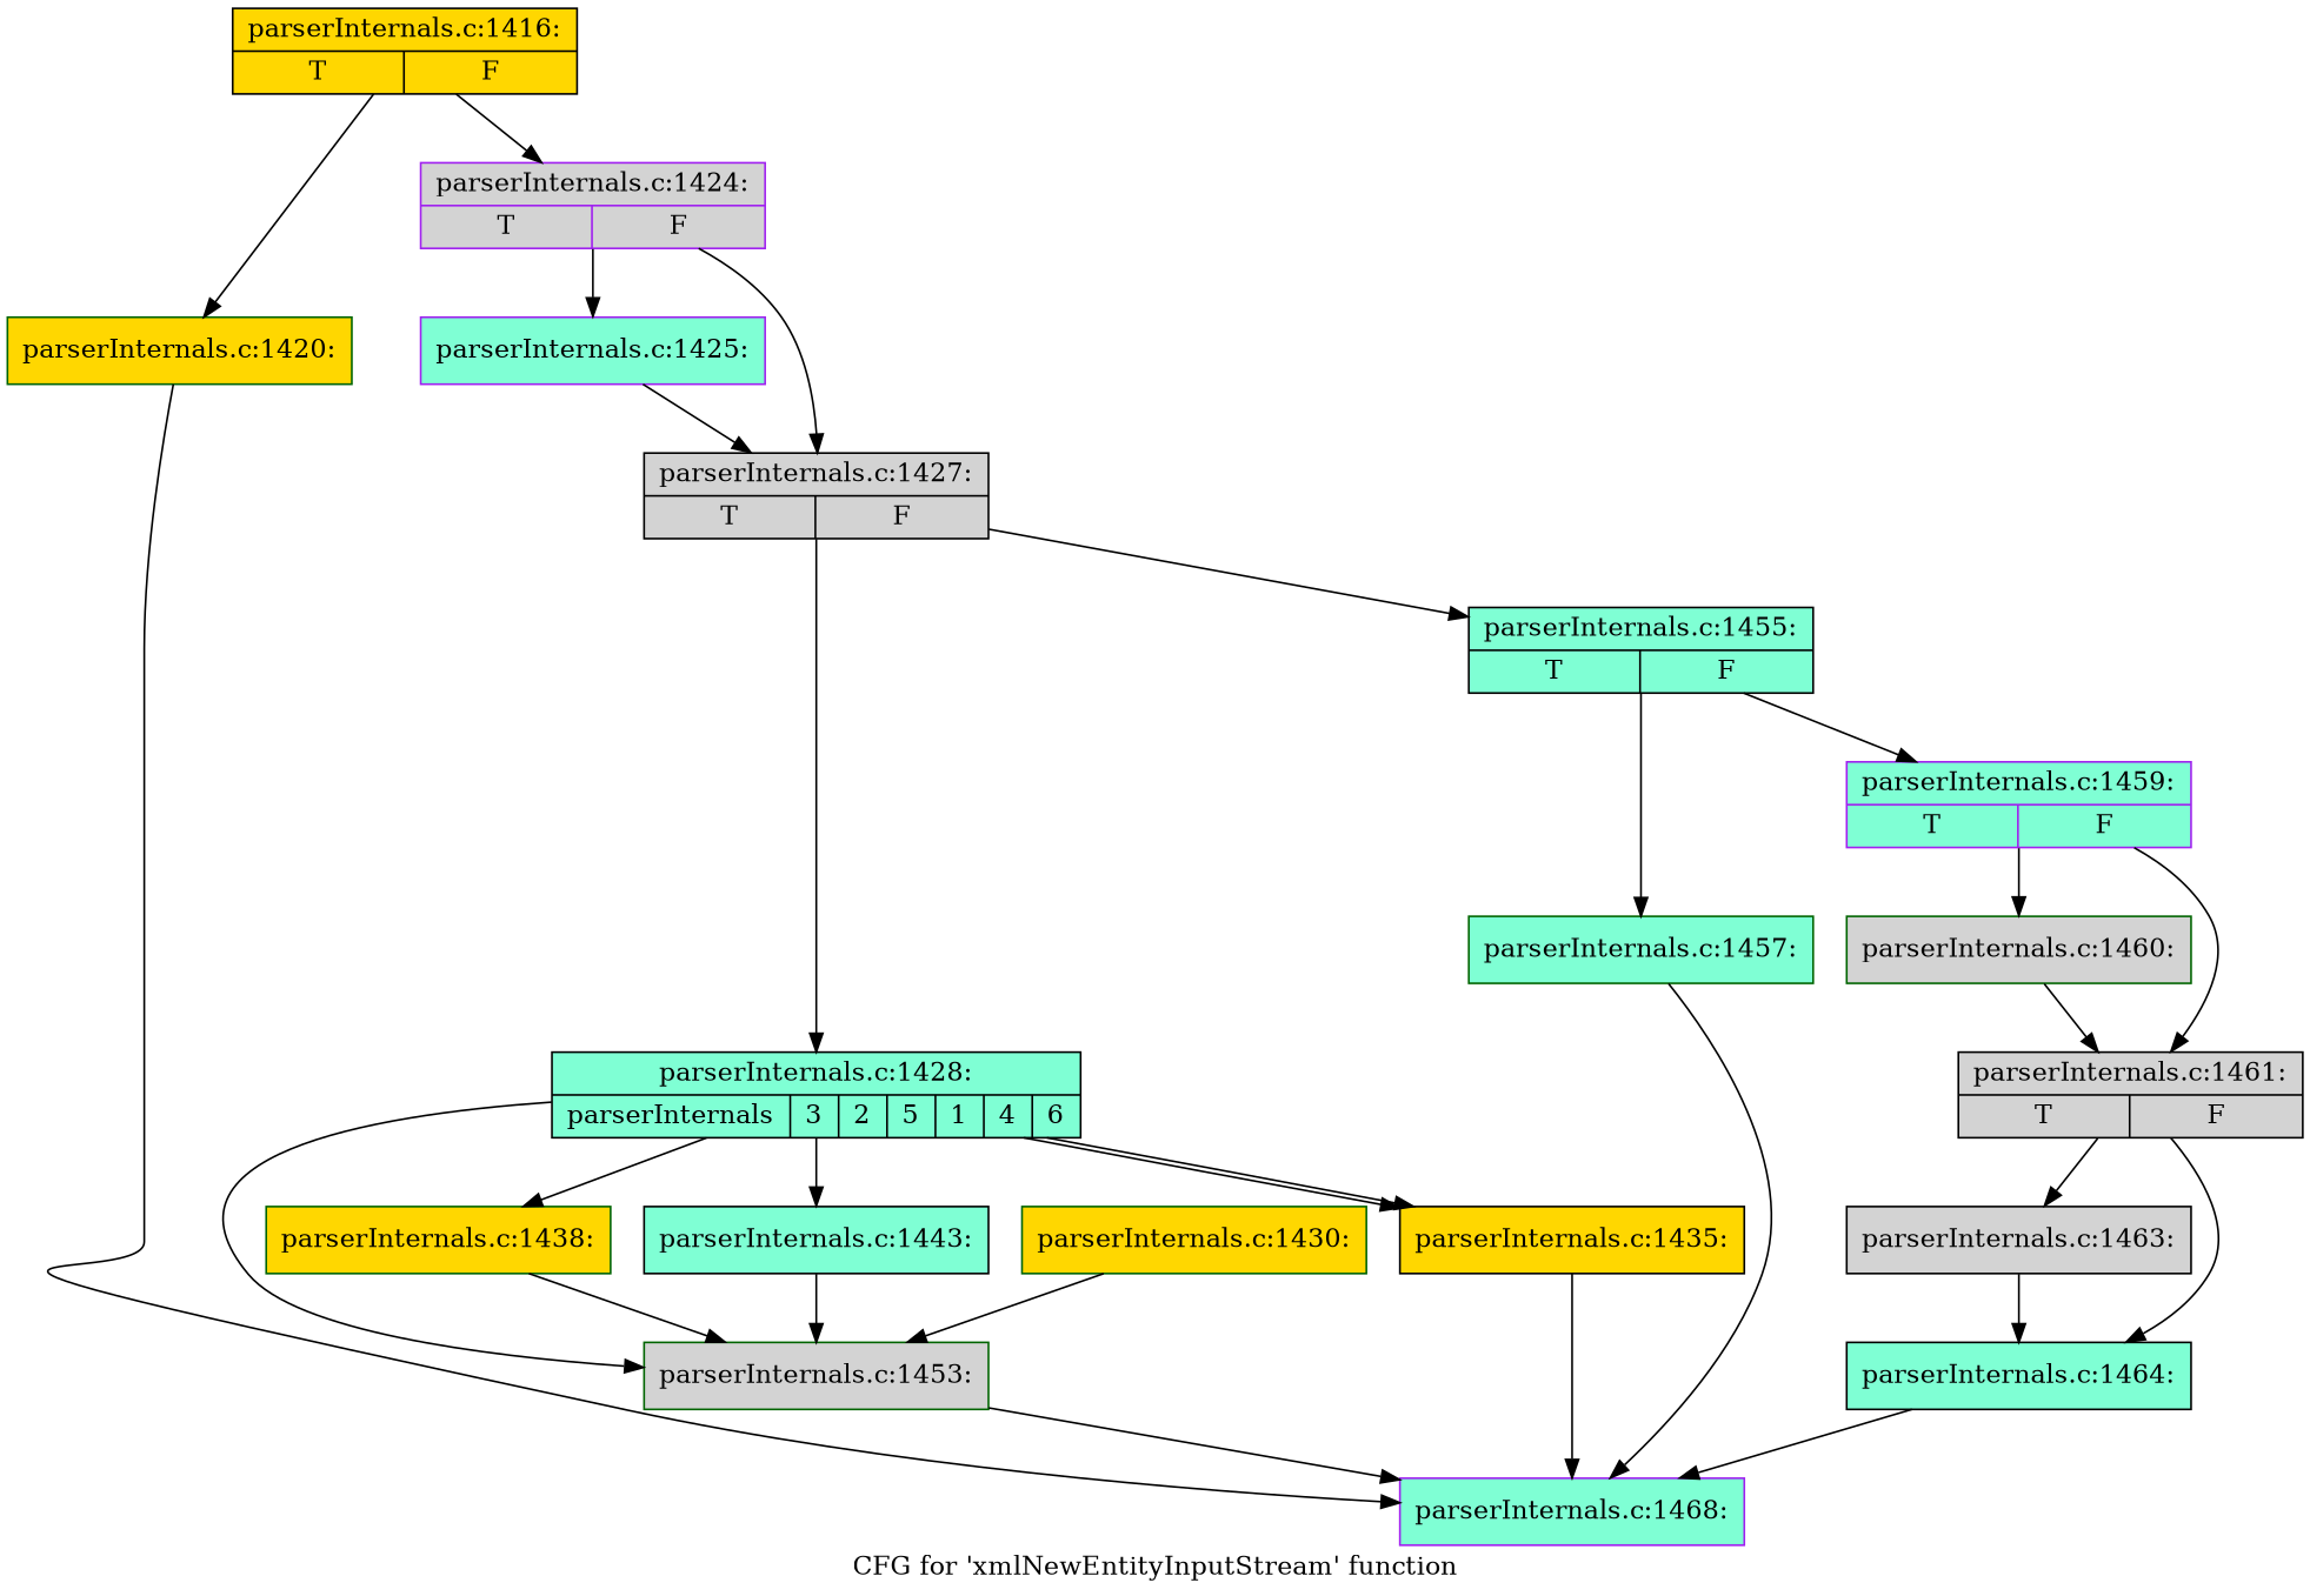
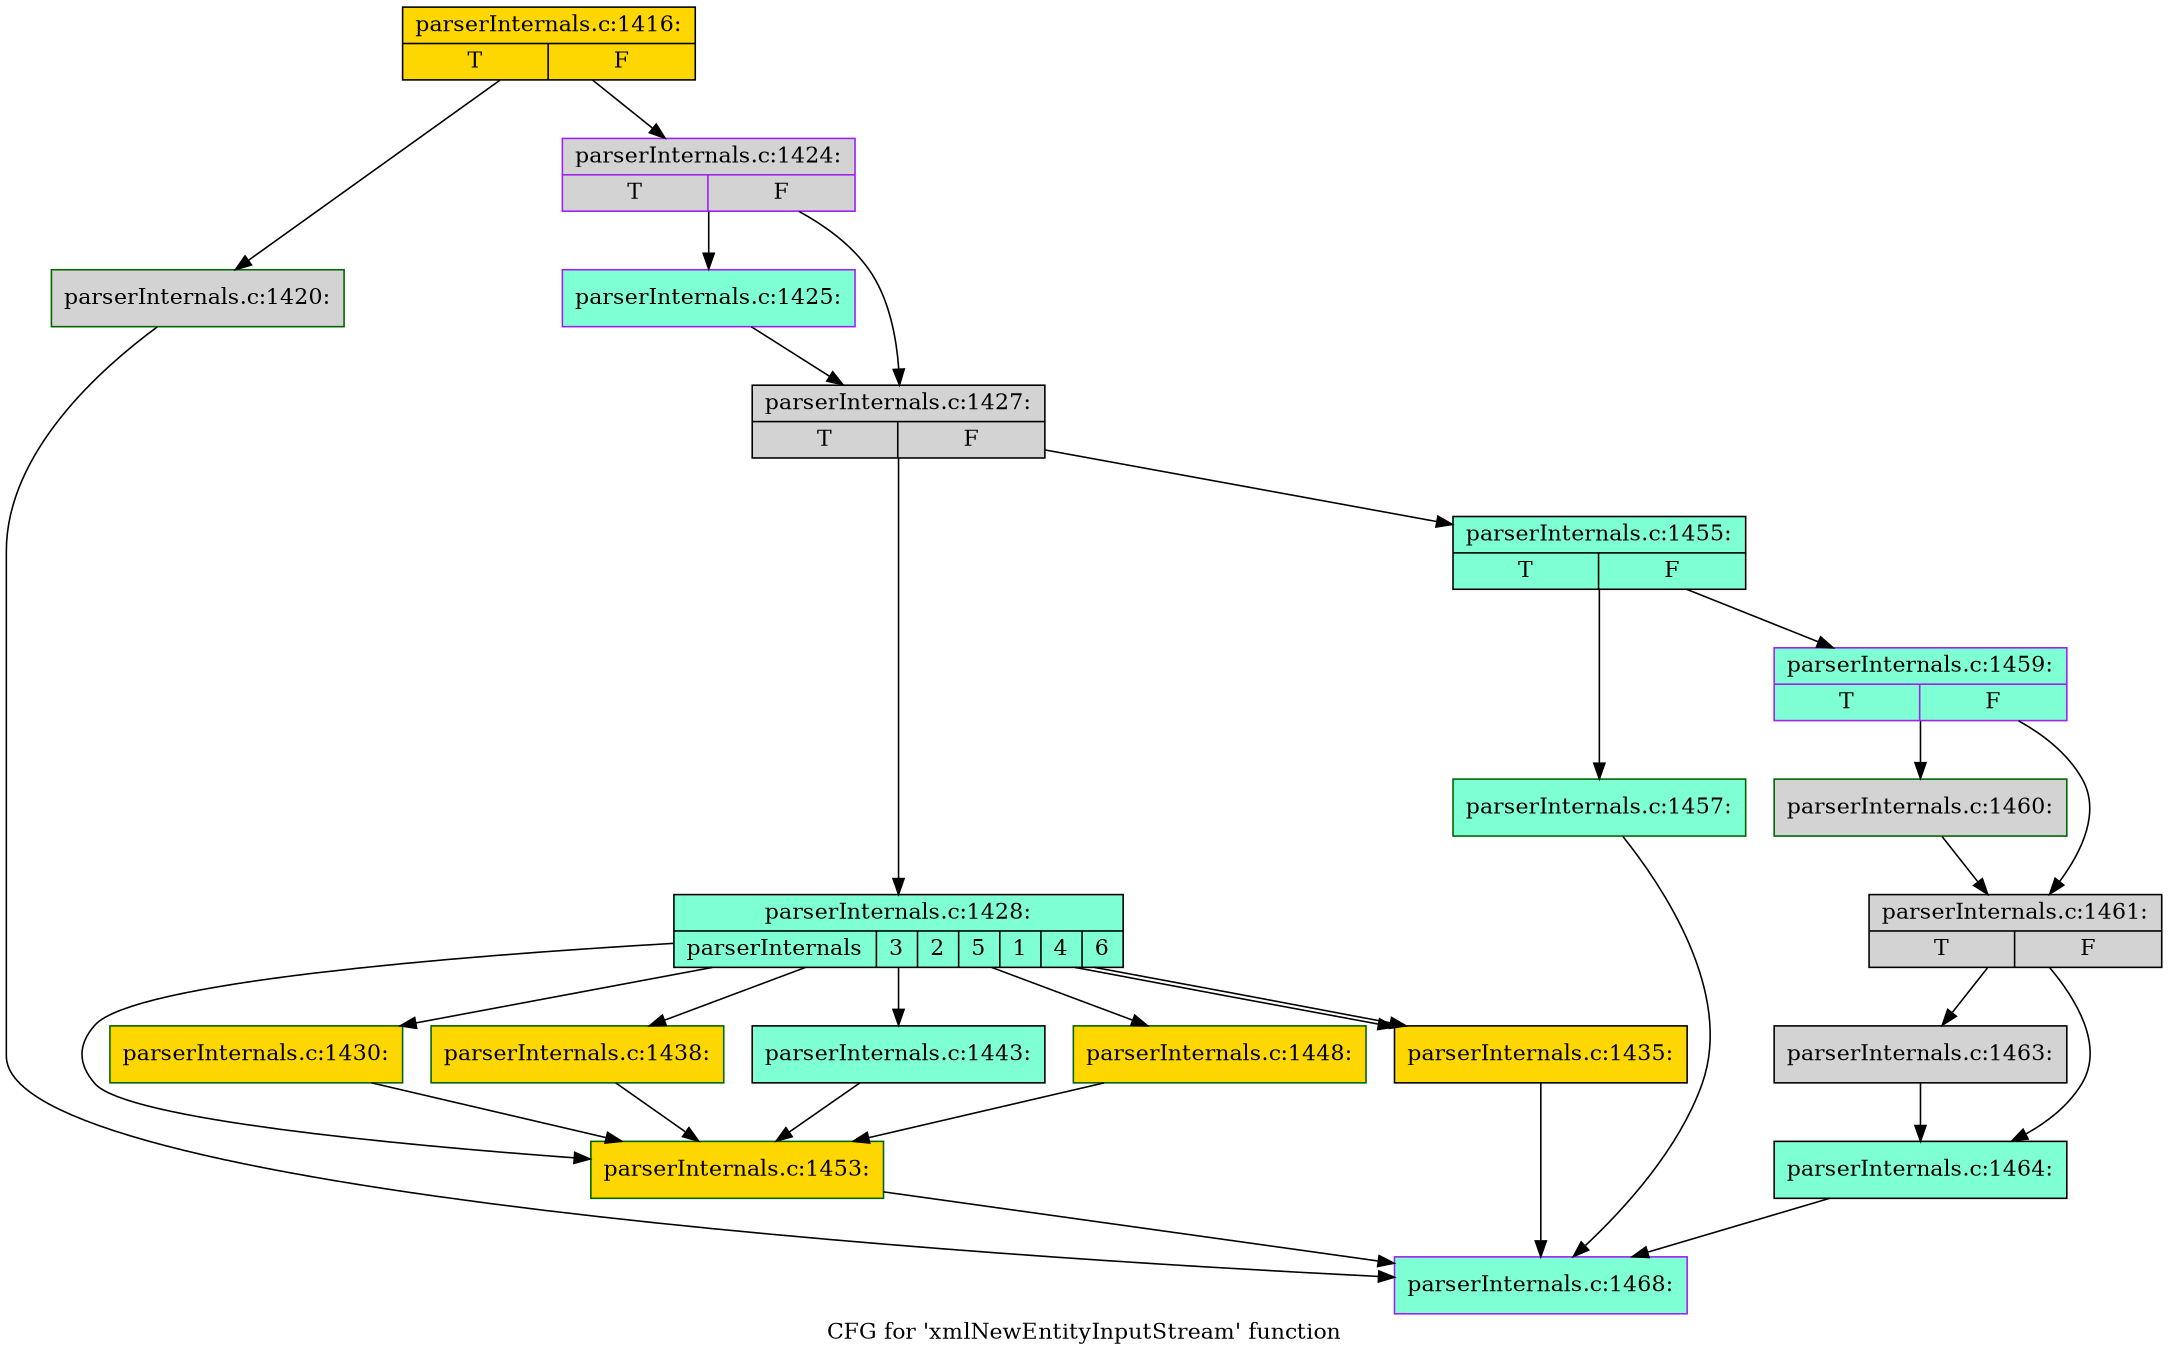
  digraph {
    label="CFG for 'xmlNewEntityInputStream' function"
    node [color=black fillcolor=aquamarine shape=record style=filled]
    n1 [fillcolor=gold label="{parserInternals.c:1416:|{<s0>T|<s1>F}}"]
-   n2 [color=darkgreen fillcolor=gold label="{parserInternals.c:1420:}"]
+   n2 [color=darkgreen fillcolor=lightgrey label="{parserInternals.c:1420:}"]
    n3 [color=purple fillcolor=lightgrey label="{parserInternals.c:1424:|{<s0>T|<s1>F}}"]
    n4 [color=purple label="{parserInternals.c:1468:}"]
    n5 [color=purple label="{parserInternals.c:1425:}"]
    n6 [fillcolor=lightgrey label="{parserInternals.c:1427:|{<s0>T|<s1>F}}"]
    n7 [label="{parserInternals.c:1428:|{<s0>parserInternals|<s1>3|<s2>2|<s3>5|<s4>1|<s5>4|<s6>6}}"]
    n8 [label="{parserInternals.c:1455:|{<s0>T|<s1>F}}"]
-   n9 [color=darkgreen fillcolor=lightgrey label="{parserInternals.c:1453:}"]
+   n9 [color=darkgreen fillcolor=gold label="{parserInternals.c:1453:}"]
    n10 [color=darkgreen fillcolor=gold label="{parserInternals.c:1430:}"]
    n11 [fillcolor=gold label="{parserInternals.c:1435:}"]
    n12 [color=darkgreen fillcolor=gold label="{parserInternals.c:1438:}"]
    n13 [label="{parserInternals.c:1443:}"]
+   n14 [color=darkgreen fillcolor=gold label="{parserInternals.c:1448:}"]
    n15 [color=darkgreen label="{parserInternals.c:1457:}"]
    n16 [color=purple label="{parserInternals.c:1459:|{<s0>T|<s1>F}}"]
    n17 [color=darkgreen fillcolor=lightgrey label="{parserInternals.c:1460:}"]
    n18 [fillcolor=lightgrey label="{parserInternals.c:1461:|{<s0>T|<s1>F}}"]
    n19 [fillcolor=lightgrey label="{parserInternals.c:1463:}"]
    n20 [label="{parserInternals.c:1464:}"]
    n1 -> n2
    n1 -> n3
    n2 -> n4
    n3 -> n5
    n3 -> n6
    n5 -> n6
    n6 -> n7
    n6 -> n8
    n7 -> n9
+   n7 -> n10
    n7 -> n11
    n7 -> n11
    n7 -> n12
    n7 -> n13
+   n7 -> n14
    n8 -> n15
    n8 -> n16
    n9 -> n4
    n10 -> n9
    n11 -> n4
    n12 -> n9
    n13 -> n9
+   n14 -> n9
    n15 -> n4
    n16 -> n17
    n16 -> n18
    n17 -> n18
    n18 -> n19
    n18 -> n20
    n19 -> n20
    n20 -> n4
  }
